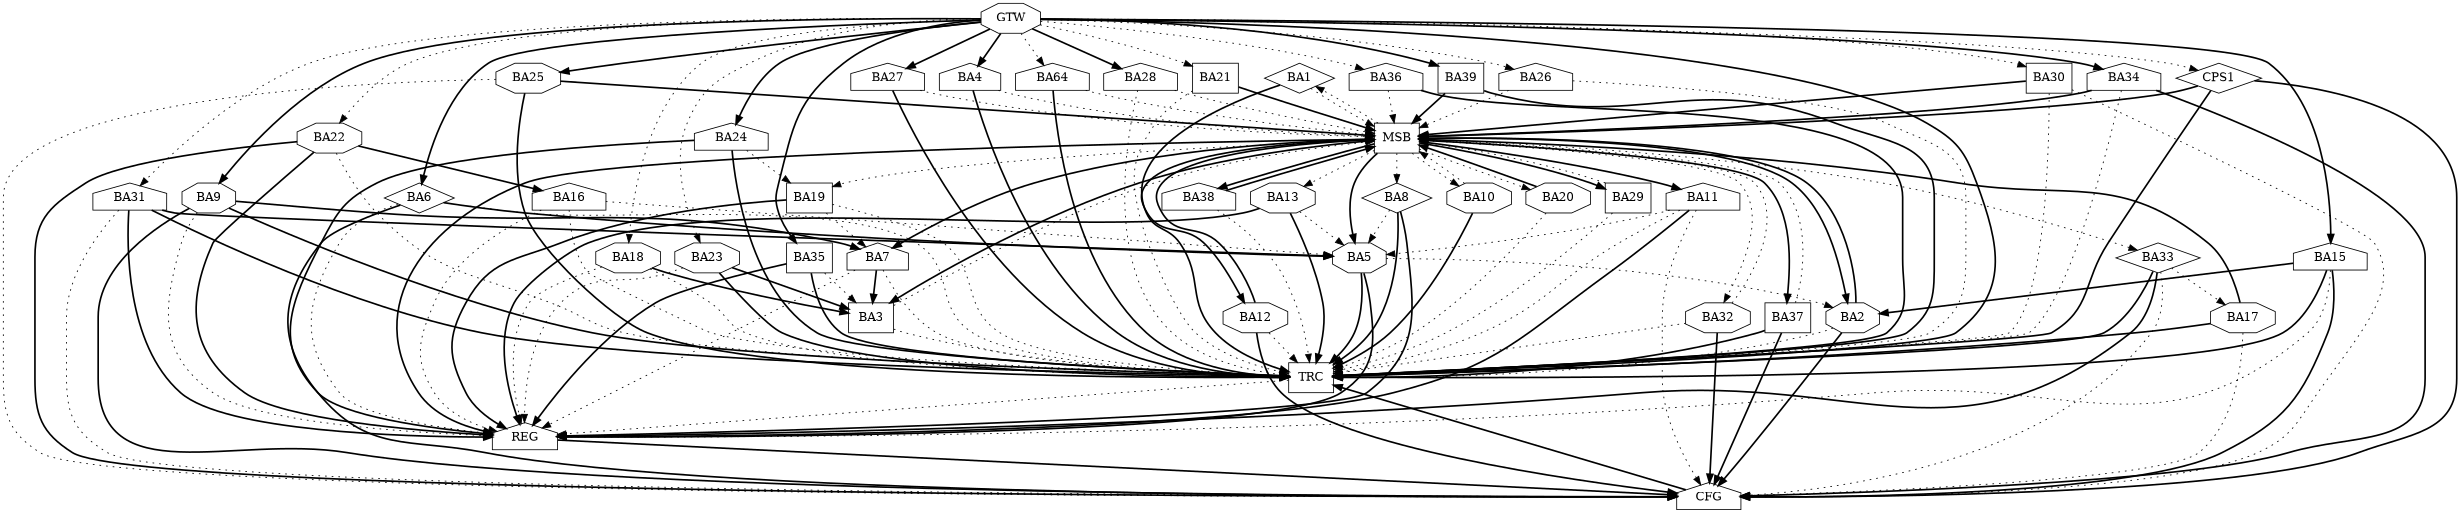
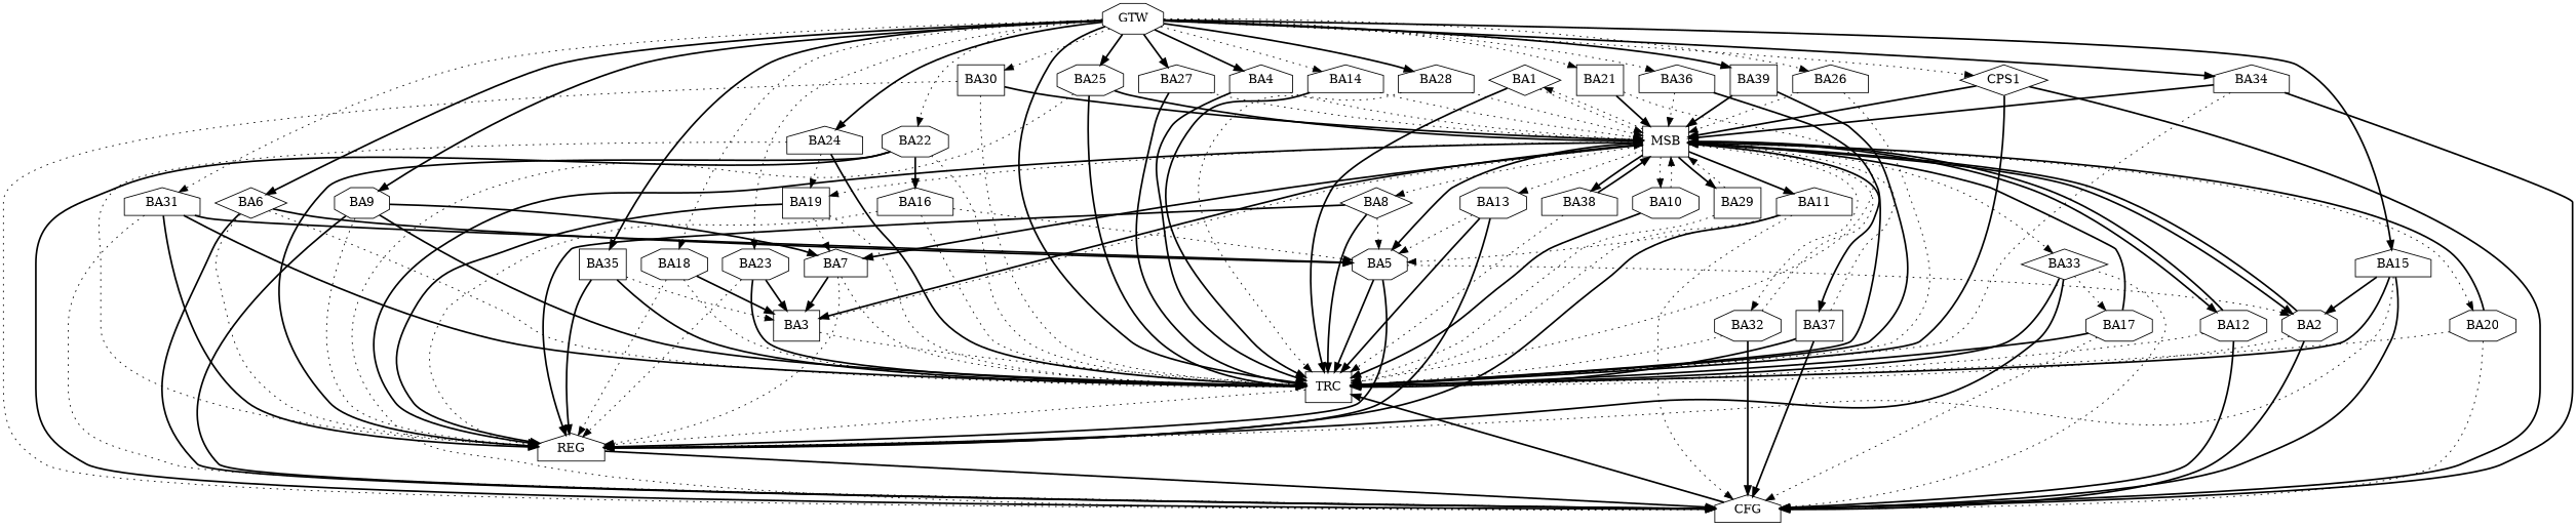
  strict digraph {
    node [shape=house]
    edge [style=bold]
    n1 [label=BA1 shape=diamond]
    n2 [label=MSB shape=box]
    n3 [label=TRC shape=box]
    n4 [label=BA2 shape=octagon]
    n5 [label=BA3 shape=box]
    n6 [label=BA5 shape=octagon]
    n7 [label=REG]
    n8 [label=BA7]
    n9 [label=BA8 shape=diamond]
    n10 [label=BA10 shape=octagon]
    n11 [label=BA11]
    n12 [label=BA12 shape=octagon]
    n13 [label=BA13 shape=octagon]
    n14 [label=BA19 shape=box]
    n15 [label=BA20 shape=octagon]
    n16 [label=BA29 shape=box]
    n17 [label=BA32 shape=octagon]
    n18 [label=BA33 shape=diamond]
    n19 [label=BA37 shape=box]
    n20 [label=BA38]
    n21 [label=CFG]
    n22 [label=BA4]
    n23 [label=BA6 shape=diamond]
    n24 [label=BA9 shape=octagon]
-   n25 [label=BA64]
+   n25 [label=BA14]
    n26 [label=BA15]
    n27 [label=BA16]
    n28 [label=BA17 shape=octagon]
    n29 [label=BA18 shape=octagon]
    n30 [label=BA21 shape=box]
    n31 [label=BA22 shape=octagon]
    n32 [label=BA23 shape=octagon]
    n33 [label=BA24]
    n34 [label=BA25 shape=octagon]
    n35 [label=BA26]
    n36 [label=BA27]
    n37 [label=BA28]
    n38 [label=BA30 shape=box]
    n39 [label=BA31]
    n40 [label=BA34]
    n41 [label=BA35 shape=box]
    n42 [label=BA36]
    n43 [label=BA39 shape=box]
    n44 [label=CPS1 shape=diamond]
    n45 [label=GTW shape=octagon]
    n1 -> n2 [style=dotted]
    n1 -> n3
    n2 -> n1 [style=dotted]
    n2 -> n4
    n2 -> n5
    n2 -> n6
    n2 -> n7
    n2 -> n8
    n2 -> n9 [style=dotted]
    n2 -> n10 [style=dotted]
    n2 -> n11
    n2 -> n12
    n2 -> n13 [style=dotted]
    n2 -> n14 [style=dotted]
    n2 -> n15 [style=dotted]
    n2 -> n16
    n2 -> n17 [style=dotted]
    n2 -> n18 [style=dotted]
    n2 -> n19
    n2 -> n20
    n3 -> n7 [style=dotted]
    n4 -> n2
    n4 -> n3 [style=dotted]
    n4 -> n21
    n5 -> n2 [style=dotted]
    n5 -> n3 [style=dotted]
    n6 -> n3
    n6 -> n4 [style=dotted]
    n6 -> n7
    n7 -> n21
    n8 -> n3 [style=dotted]
    n8 -> n5
    n8 -> n7 [style=dotted]
    n9 -> n3
    n9 -> n6 [style=dotted]
    n9 -> n7
    n10 -> n2 [style=dotted]
    n10 -> n3
    n11 -> n3 [style=dotted]
    n11 -> n6 [style=dotted]
    n11 -> n7
    n11 -> n21 [style=dotted]
    n12 -> n2
    n12 -> n3 [style=dotted]
    n12 -> n21
    n13 -> n3
    n13 -> n6 [style=dotted]
    n13 -> n7
    n14 -> n3 [style=dotted]
    n14 -> n7
    n14 -> n8 [style=dotted]
    n15 -> n2
    n15 -> n3 [style=dotted]
+   n15 -> n21 [style=dotted]
    n16 -> n2 [style=dotted]
    n16 -> n3 [style=dotted]
    n17 -> n2 [style=dotted]
    n17 -> n3 [style=dotted]
    n17 -> n21
    n18 -> n3
    n18 -> n7
    n18 -> n21 [style=dotted]
    n18 -> n28 [style=dotted]
    n19 -> n2 [style=dotted]
    n19 -> n3
    n19 -> n21
    n20 -> n2
    n20 -> n3 [style=dotted]
    n21 -> n3
    n22 -> n2 [style=dotted]
    n22 -> n3
    n23 -> n3 [style=dotted]
    n23 -> n6
    n23 -> n7 [style=dotted]
    n23 -> n21
    n24 -> n3
    n24 -> n7 [style=dotted]
    n24 -> n8
    n24 -> n21
    n25 -> n2 [style=dotted]
    n25 -> n3
    n26 -> n3
    n26 -> n4
    n26 -> n7 [style=dotted]
    n26 -> n21
    n27 -> n3 [style=dotted]
    n27 -> n6 [style=dotted]
    n27 -> n7 [style=dotted]
    n28 -> n2
    n28 -> n3
    n28 -> n21 [style=dotted]
    n29 -> n3 [style=dotted]
    n29 -> n5
    n29 -> n7 [style=dotted]
    n30 -> n2
    n30 -> n3 [style=dotted]
    n31 -> n3 [style=dotted]
    n31 -> n7
    n31 -> n21
    n31 -> n27
    n32 -> n3
    n32 -> n5
    n32 -> n7 [style=dotted]
    n33 -> n3
-   n33 -> n7
+   n33 -> n7 [style=dotted]
    n33 -> n14 [style=dotted]
    n34 -> n2
    n34 -> n3
    n34 -> n21 [style=dotted]
    n35 -> n2 [style=dotted]
    n35 -> n3 [style=dotted]
    n36 -> n2 [style=dotted]
    n36 -> n3
    n37 -> n2 [style=dotted]
    n37 -> n3 [style=dotted]
    n38 -> n2
    n38 -> n3 [style=dotted]
    n38 -> n21 [style=dotted]
    n39 -> n3
    n39 -> n6
    n39 -> n7
    n39 -> n21 [style=dotted]
    n40 -> n2
    n40 -> n3 [style=dotted]
    n40 -> n21
    n41 -> n3
    n41 -> n5 [style=dotted]
    n41 -> n7
    n42 -> n2 [style=dotted]
    n42 -> n3
    n43 -> n2
    n43 -> n3
    n44 -> n2
    n44 -> n3
    n44 -> n21
    n45 -> n3
    n45 -> n22
    n45 -> n23
    n45 -> n24
    n45 -> n25 [style=dotted]
    n45 -> n26
    n45 -> n29 [style=dotted]
    n45 -> n30 [style=dotted]
    n45 -> n31 [style=dotted]
    n45 -> n32 [style=dotted]
    n45 -> n33
    n45 -> n34
    n45 -> n35 [style=dotted]
    n45 -> n36
    n45 -> n37
    n45 -> n38 [style=dotted]
    n45 -> n39 [style=dotted]
    n45 -> n40
    n45 -> n41
    n45 -> n42 [style=dotted]
    n45 -> n43
    n45 -> n44 [style=dotted]
  }
